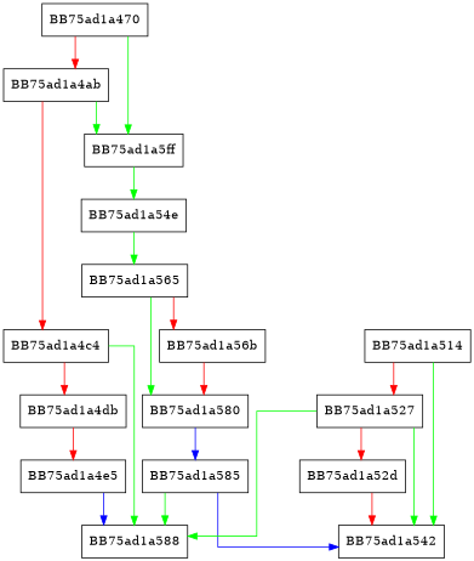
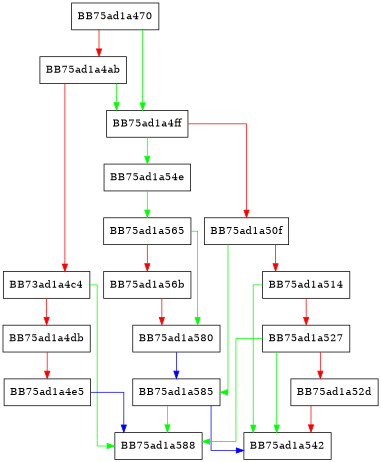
  digraph {
    splines=ortho
    node [shape=box]
    edge [color=green]
    BB75ad1a470
-   BB75ad1a4ff [label=BB75ad1a5ff]
+   BB75ad1a4ff
    BB75ad1a4ab
    BB75ad1a54e
-   BB75ad1a4c4
+   BB75ad1a50f
+   BB75ad1a4c4 [label=BB73ad1a4c4]
    BB75ad1a565
    BB75ad1a585
    BB75ad1a514
    BB75ad1a588
    BB75ad1a4db
    BB75ad1a4e5
    BB75ad1a580
    BB75ad1a56b
    BB75ad1a542
    BB75ad1a527
    BB75ad1a52d
    BB75ad1a470 -> BB75ad1a4ff
    BB75ad1a470 -> BB75ad1a4ab [color=red]
    BB75ad1a4ff -> BB75ad1a54e
+   BB75ad1a4ff -> BB75ad1a50f [color=red]
    BB75ad1a4ab -> BB75ad1a4ff
    BB75ad1a4ab -> BB75ad1a4c4 [color=red]
    BB75ad1a54e -> BB75ad1a565
+   BB75ad1a50f -> BB75ad1a585
+   BB75ad1a50f -> BB75ad1a514 [color=red]
    BB75ad1a4c4 -> BB75ad1a588
    BB75ad1a4c4 -> BB75ad1a4db [color=red]
    BB75ad1a565 -> BB75ad1a580
    BB75ad1a565 -> BB75ad1a56b [color=red]
    BB75ad1a585 -> BB75ad1a588
    BB75ad1a585 -> BB75ad1a542 [color=blue]
    BB75ad1a514 -> BB75ad1a542
    BB75ad1a514 -> BB75ad1a527 [color=red]
    BB75ad1a4db -> BB75ad1a4e5 [color=red]
    BB75ad1a4e5 -> BB75ad1a588 [color=blue]
    BB75ad1a580 -> BB75ad1a585 [color=blue]
    BB75ad1a56b -> BB75ad1a580 [color=red]
    BB75ad1a527 -> BB75ad1a588
    BB75ad1a527 -> BB75ad1a542
    BB75ad1a527 -> BB75ad1a52d [color=red]
    BB75ad1a52d -> BB75ad1a542 [color=red]
  }
